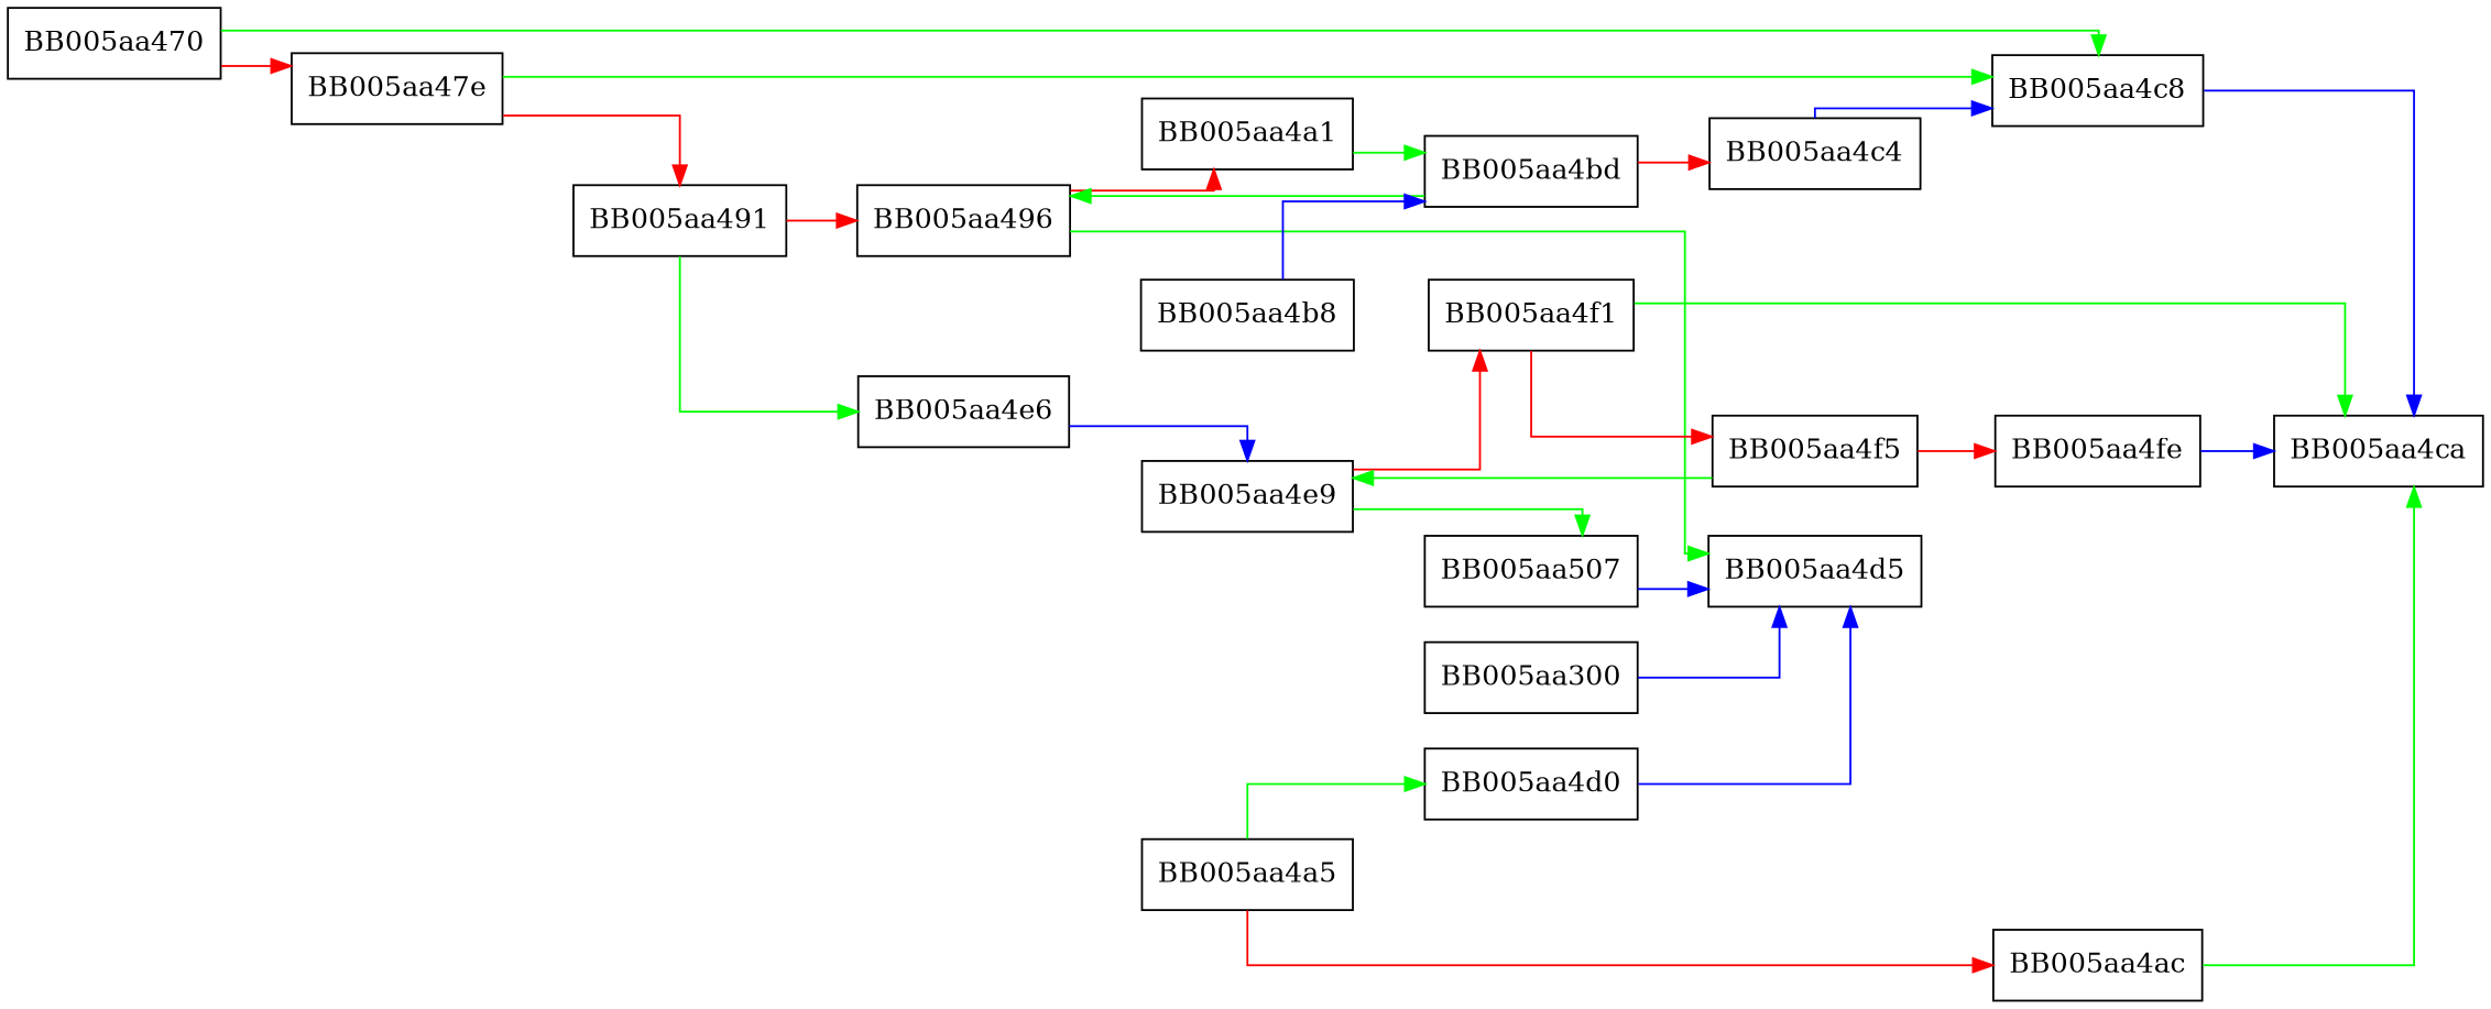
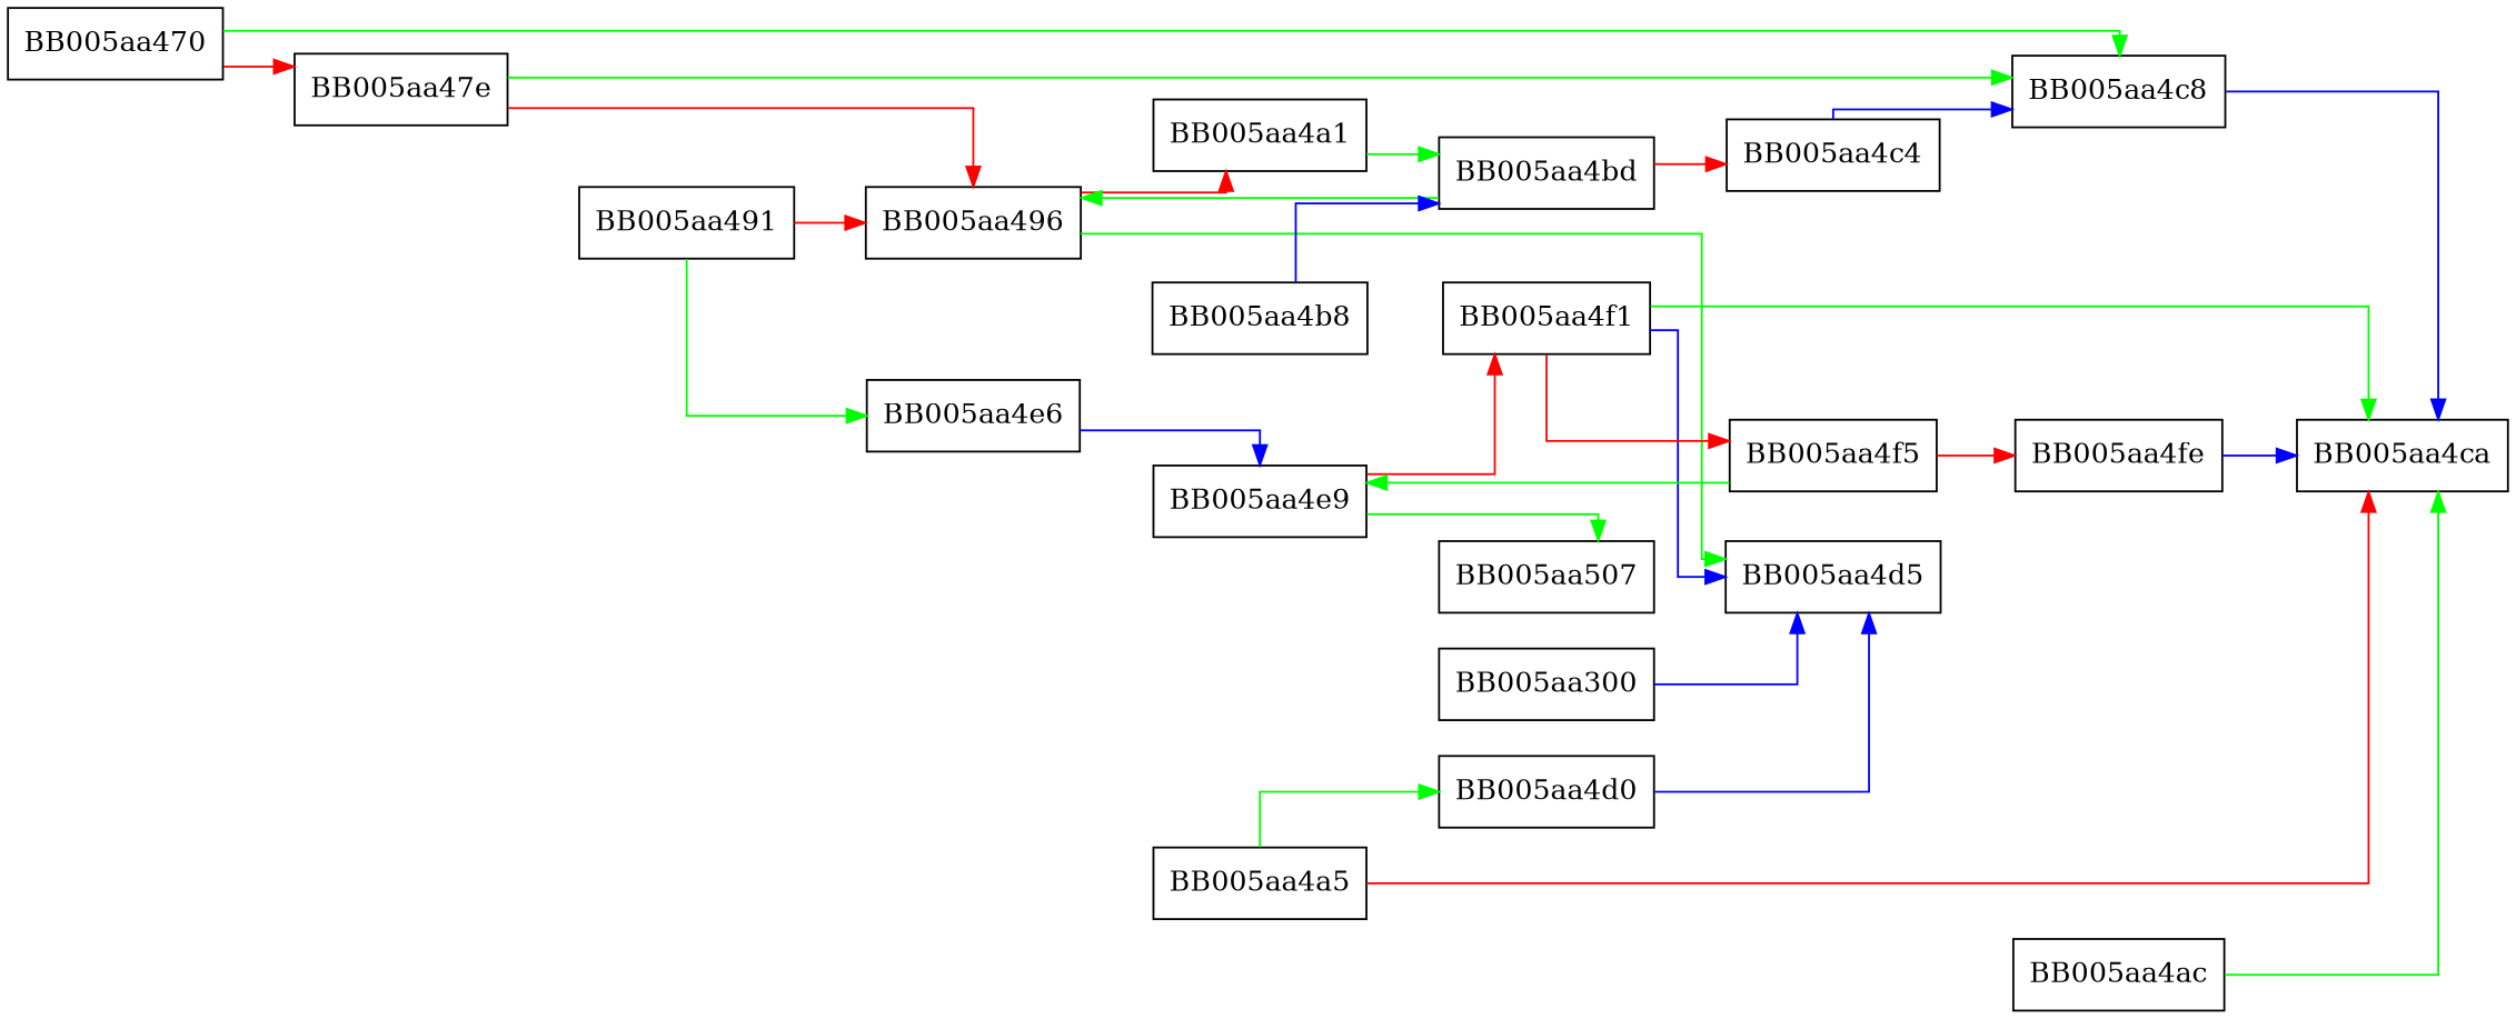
  digraph {
    fontname="DejaVu Serif"
    rankdir=LR
    splines=ortho
    node [fontname="DejaVu Serif" shape=box]
    edge [color=green fontname="DejaVu Serif"]
    BB005aa470
    BB005aa4c8
    BB005aa47e
    BB005aa4ca
    BB005aa491
    BB005aa4e6
    BB005aa496
    BB005aa4e9
    BB005aa4d5
    BB005aa4a1
    BB005aa507
    BB005aa4f1
    BB005aa4bd
    BB005aa4c4
    BB005aa4a5
    BB005aa4d0
    BB005aa4ac
    n18 [label=BB005aa300]
    BB005aa4b8
    BB005aa4f5
    BB005aa4fe
    BB005aa470 -> BB005aa4c8
    BB005aa470 -> BB005aa47e [color=red]
    BB005aa4c8 -> BB005aa4ca [color=blue]
    BB005aa47e -> BB005aa4c8
-   BB005aa47e -> BB005aa491 [color=red]
+   BB005aa47e -> BB005aa496 [color=red]
    BB005aa491 -> BB005aa4e6
    BB005aa491 -> BB005aa496 [color=red]
    BB005aa4e6 -> BB005aa4e9 [color=blue]
    BB005aa496 -> BB005aa4d5
    BB005aa496 -> BB005aa4a1 [color=red]
    BB005aa4e9 -> BB005aa507
    BB005aa4e9 -> BB005aa4f1 [color=red]
    BB005aa4a1 -> BB005aa4bd
-   BB005aa507 -> BB005aa4d5 [color=blue]
+   BB005aa4f1 -> BB005aa4d5 [color=blue]
    BB005aa4f1 -> BB005aa4ca
    BB005aa4f1 -> BB005aa4f5 [color=red]
    BB005aa4bd -> BB005aa496
    BB005aa4bd -> BB005aa4c4 [color=red]
    BB005aa4c4 -> BB005aa4c8 [color=blue]
    BB005aa4a5 -> BB005aa4d0
-   BB005aa4a5 -> BB005aa4ac [color=red]
+   BB005aa4a5 -> BB005aa4ca [color=red]
    BB005aa4d0 -> BB005aa4d5 [color=blue]
    BB005aa4ac -> BB005aa4ca
    n18 -> BB005aa4d5 [color=blue]
    BB005aa4b8 -> BB005aa4bd [color=blue]
    BB005aa4f5 -> BB005aa4e9
    BB005aa4f5 -> BB005aa4fe [color=red]
    BB005aa4fe -> BB005aa4ca [color=blue]
  }
